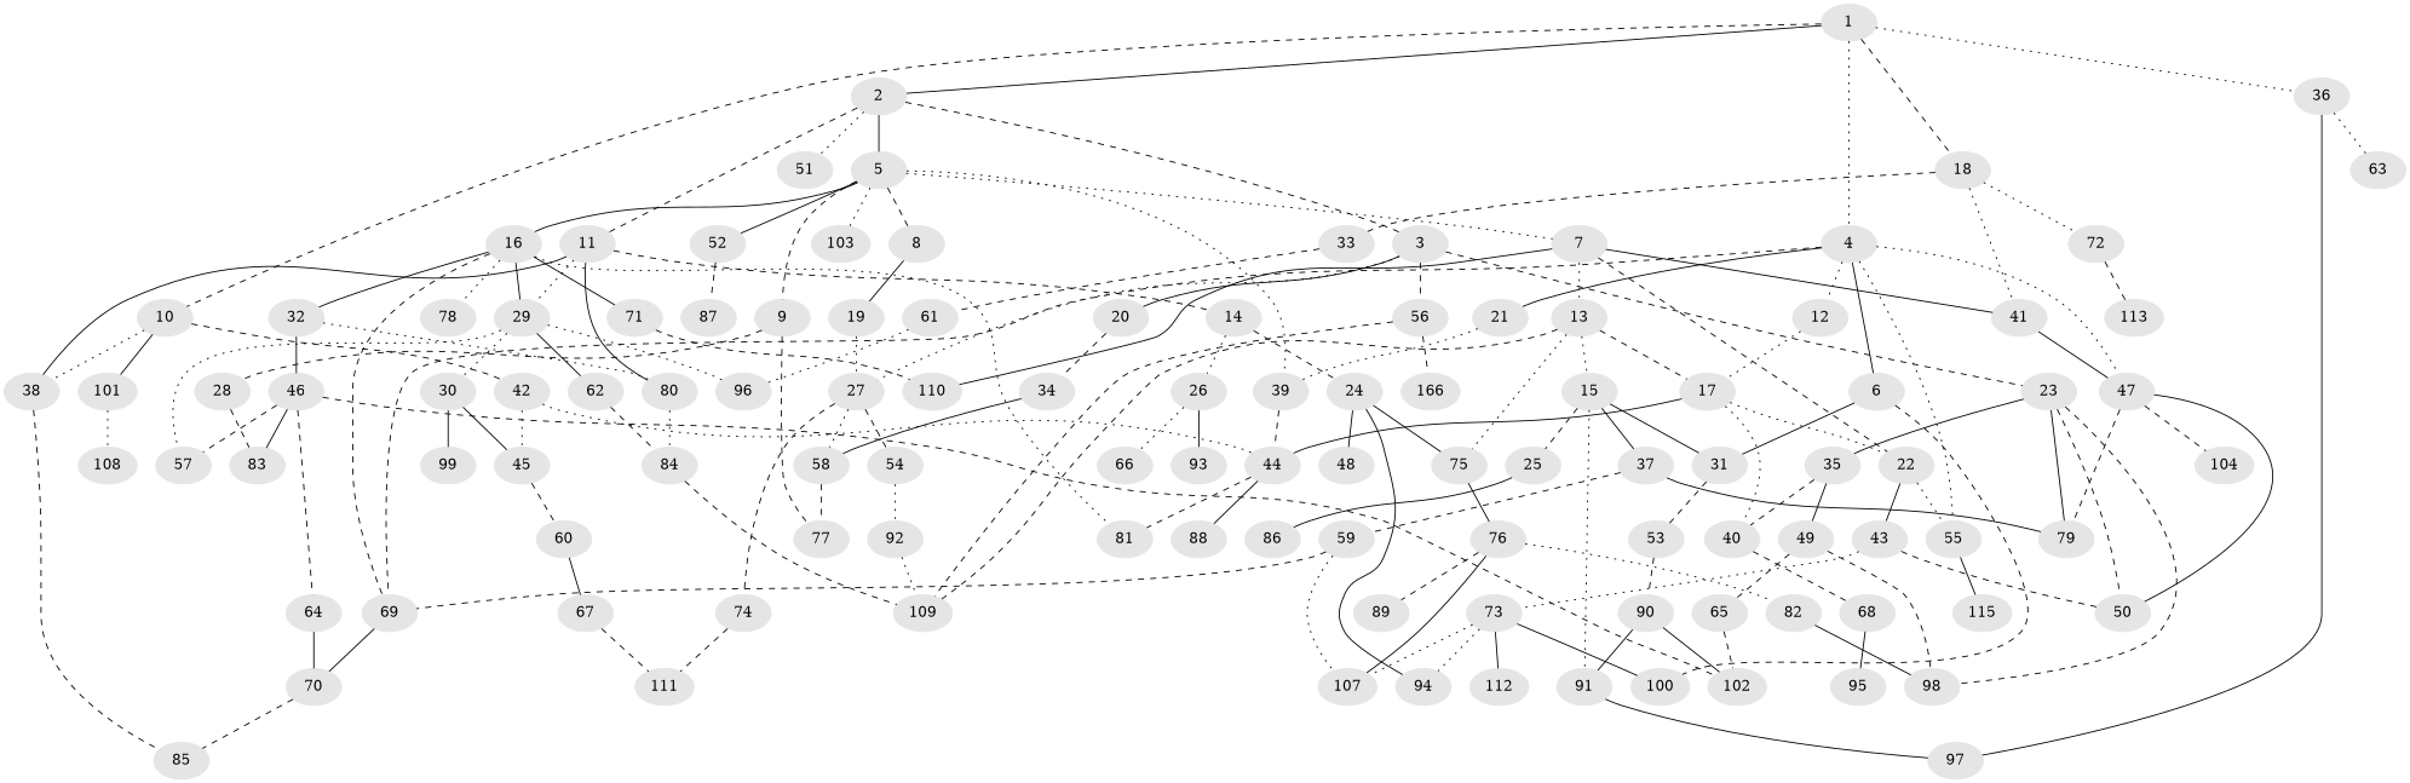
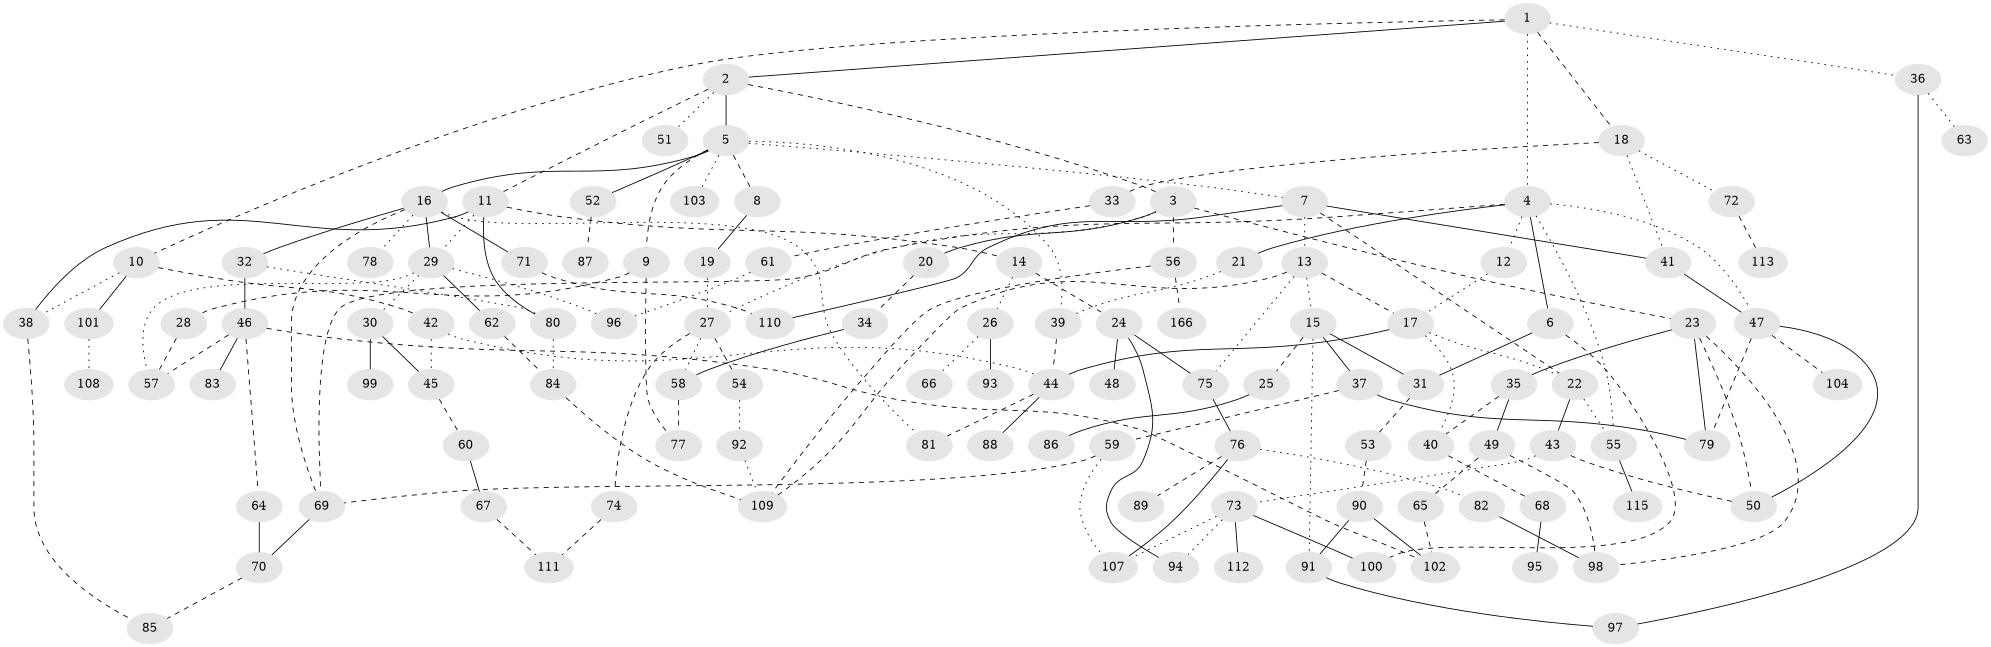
  graph {
    node [color=gray90 style=filled]
    edge [style=dashed]
    1
    2
    4
    10
    18
    36
    3
    5
    11
    51
    6
    12
    21
    47
    55
    69
    38
    42
    101
    41
    33
    72
    63
    97
    20
    23
    27
    56
    7
    8
    9
    16
    39
    52
    103
    14
    29
    80
    34
    35
    50
    79
    98
    54
    58
    74
    109
    n48 [label=166]
    31
    100
    17
    104
    n53 [label=115]
    70
    13
    22
    110
    19
    28
    77
    32
    71
    78
    81
    44
    87
    53
    15
    75
    43
    83
    85
    45
    108
    24
    26
    30
    57
    62
    96
    84
    40
    25
    37
    91
    76
    48
    94
    66
    93
    86
    59
    46
    68
    88
    61
    113
    73
    49
    92
    111
    99
    60
    90
    64
    102
    65
    107
    95
    112
    67
    82
    89
    1 -- 2 [style=solid]
    1 -- 4 [style=dotted]
    1 -- 10
    1 -- 18
    1 -- 36 [style=dotted]
    2 -- 3
    2 -- 5 [style=solid]
    2 -- 11
    2 -- 51 [style=dotted]
    4 -- 6 [style=solid]
    4 -- 12 [style=dotted]
    4 -- 21 [style=solid]
    4 -- 47 [style=dotted]
    4 -- 55 [style=dotted]
    4 -- 69
    10 -- 38 [style=dotted]
    10 -- 42
    10 -- 101 [style=solid]
    18 -- 41 [style=dotted]
    18 -- 33
    18 -- 72 [style=dotted]
    36 -- 63 [style=dotted]
    36 -- 97 [style=solid]
    3 -- 20 [style=solid]
    3 -- 23
    3 -- 27 [style=dotted]
    3 -- 56
    5 -- 7 [style=dotted]
    5 -- 8
    5 -- 9
    5 -- 16 [style=solid]
    5 -- 39 [style=dotted]
    5 -- 52 [style=solid]
    5 -- 103 [style=dotted]
    11 -- 38 [style=solid]
    11 -- 14
    11 -- 29 [style=dotted]
    11 -- 80 [style=solid]
    6 -- 31 [style=solid]
    6 -- 100
    12 -- 17 [style=dotted]
    21 -- 39 [style=dotted]
    47 -- 50 [style=solid]
    47 -- 79
    47 -- 104
    55 -- n53 [style=solid]
    69 -- 70 [style=solid]
    38 -- 85
    42 -- 44 [style=dotted]
    42 -- 45 [style=dotted]
    101 -- 108 [style=dotted]
    41 -- 47 [style=solid]
    33 -- 61
    72 -- 113
    20 -- 34
    23 -- 35 [style=solid]
    23 -- 50
    23 -- 79 [style=solid]
    23 -- 98
    27 -- 54
    27 -- 58 [style=dotted]
    27 -- 74
    56 -- 109
    56 -- n48
    7 -- 41 [style=solid]
    7 -- 13 [style=dotted]
    7 -- 22
    7 -- 110 [style=solid]
    8 -- 19 [style=solid]
    9 -- 28
    9 -- 77
    16 -- 69
    16 -- 29 [style=solid]
    16 -- 32 [style=solid]
    16 -- 71 [style=solid]
    16 -- 78 [style=dotted]
    16 -- 81 [style=dotted]
    39 -- 44
    52 -- 87
    14 -- 24
    14 -- 26 [style=dotted]
    29 -- 30 [style=dotted]
    29 -- 57 [style=dotted]
    29 -- 62 [style=solid]
    29 -- 96 [style=dotted]
    80 -- 84 [style=dotted]
    34 -- 58 [style=solid]
    35 -- 40
    35 -- 49 [style=solid]
    54 -- 92 [style=dotted]
    58 -- 77
    74 -- 111
    31 -- 53
    17 -- 22 [style=dotted]
    17 -- 44 [style=solid]
    17 -- 40 [style=dotted]
    70 -- 85
    13 -- 109
    13 -- 17
    13 -- 15 [style=dotted]
    13 -- 75 [style=dotted]
    22 -- 55 [style=dotted]
    22 -- 43 [style=solid]
    19 -- 27 [style=dotted]
-   28 -- 83
+   28 -- 57
    32 -- 80 [style=dotted]
    32 -- 46 [style=solid]
    71 -- 110
    44 -- 81
    44 -- 88 [style=solid]
    53 -- 90
    15 -- 31 [style=solid]
    15 -- 25
    15 -- 37 [style=solid]
    15 -- 91 [style=dotted]
    75 -- 76 [style=solid]
    43 -- 50
    43 -- 73 [style=dotted]
    45 -- 60
    24 -- 75 [style=solid]
    24 -- 48 [style=solid]
    24 -- 94 [style=solid]
    26 -- 66 [style=dotted]
    26 -- 93 [style=solid]
    30 -- 45 [style=solid]
    30 -- 99 [style=solid]
    62 -- 84
    84 -- 109
    40 -- 68
    25 -- 86 [style=solid]
    37 -- 79 [style=solid]
    37 -- 59
    91 -- 97 [style=solid]
    76 -- 107 [style=solid]
    76 -- 82 [style=dotted]
    76 -- 89
    59 -- 69
    59 -- 107 [style=dotted]
    46 -- 83 [style=solid]
    46 -- 57
    46 -- 64
    46 -- 102
    68 -- 95 [style=solid]
    61 -- 96 [style=dotted]
    73 -- 100 [style=solid]
    73 -- 94 [style=dotted]
    73 -- 107 [style=dotted]
    73 -- 112 [style=solid]
    49 -- 98
    49 -- 65
    92 -- 109 [style=dotted]
    60 -- 67 [style=solid]
    90 -- 91 [style=solid]
    90 -- 102 [style=solid]
    64 -- 70 [style=solid]
    65 -- 102
    67 -- 111
    82 -- 98 [style=solid]
  }
